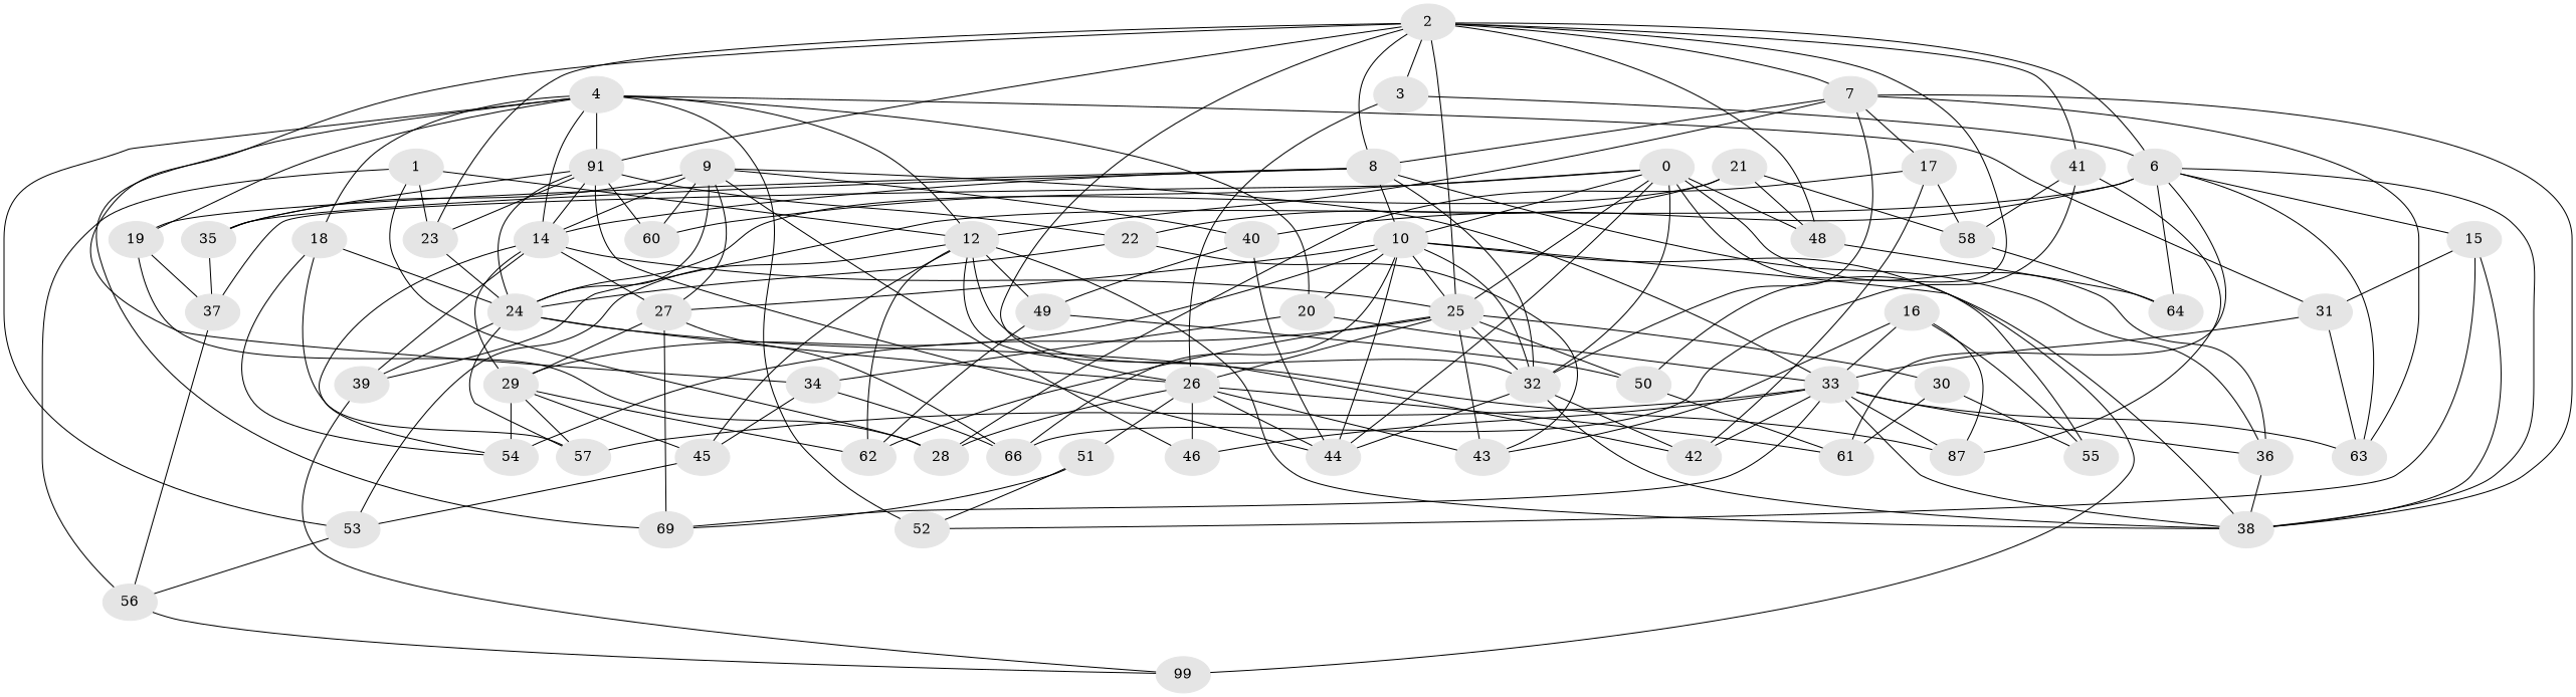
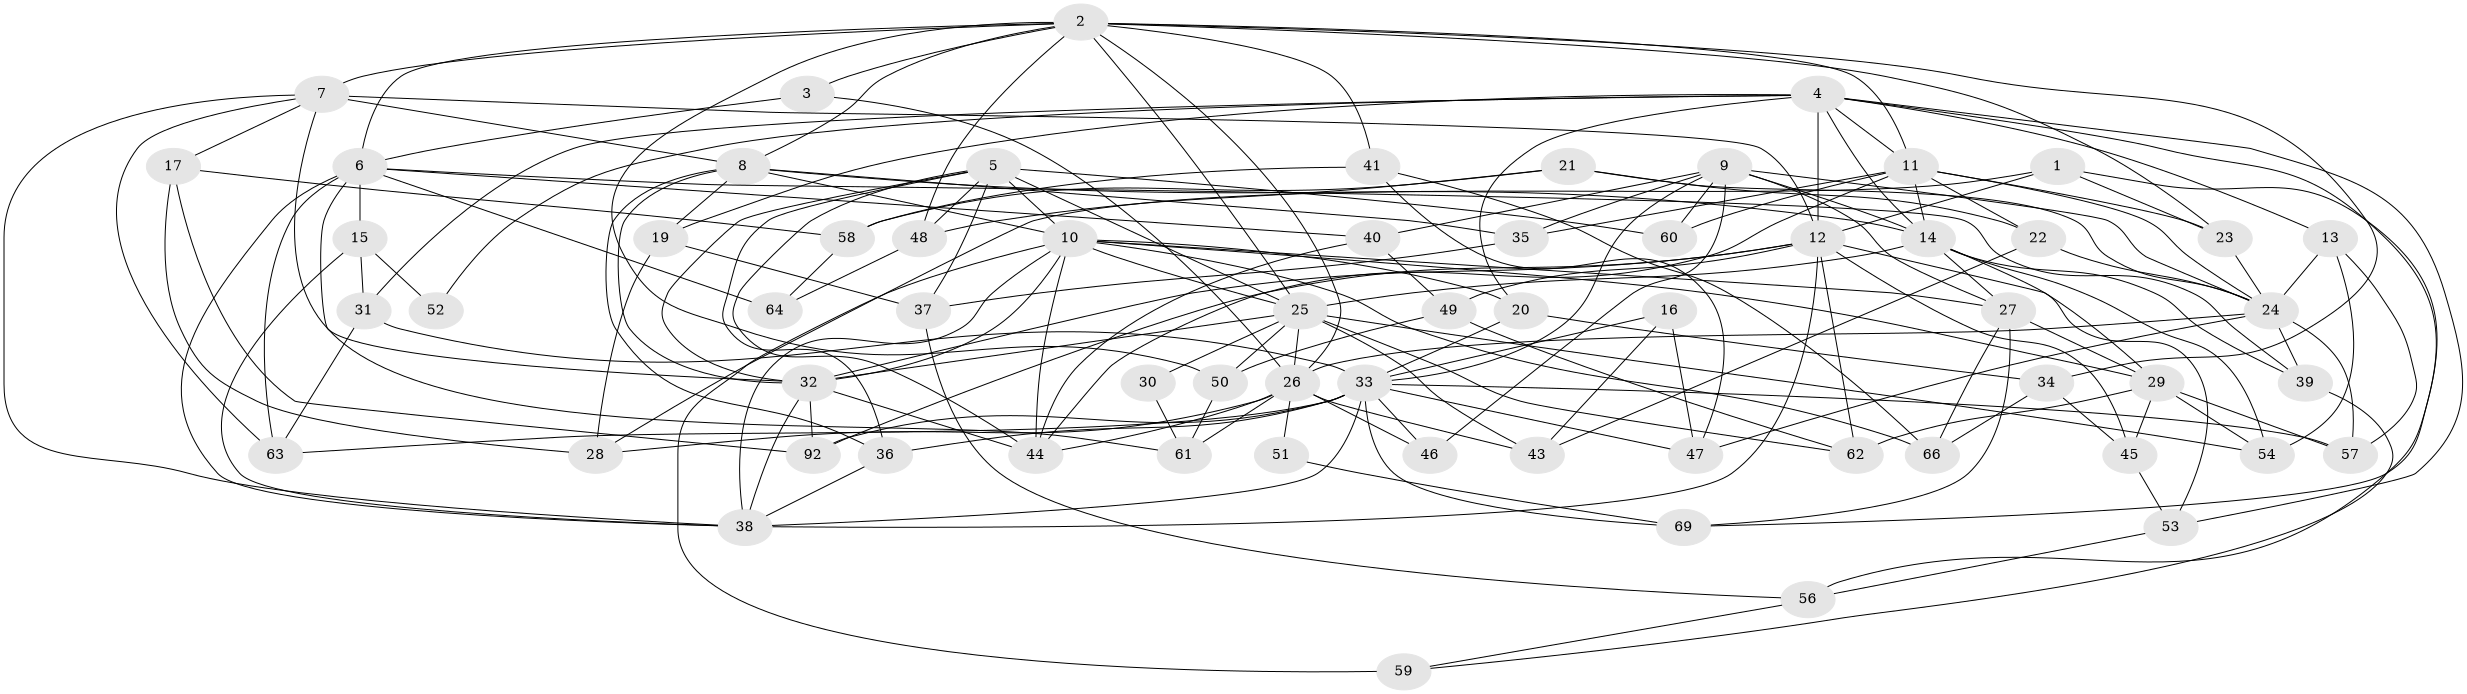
  graph {
    node [color=gray90 style=filled]
    edge [weight=1.0]
    1
    12
    23
    28
    56
    53
    32
    38
-   42
+   42 [label=92]
    45
    49
    62
    24
-   59 [label=99]
+   59
    2
    3
    6
    7
    8
-   11 [label=91]
+   11
    25
    26
    34
    41
    48
    50
    15
    39
    40
    61
    63
    64
    17
    14
    19
    10
    36
    35
    44
    60
    22
    54
    43
    30
    46
    51
    66
-   47 [label=87]
+   47
    58
    4
-   18
+   18 [label=13]
    20
    31
    52
    n55 [label=69]
    29
    27
    57
    37
    33
-   5 [label=0]
-   55
+   5
    9
    16
    21
    1 -- 12
    1 -- 23
    1 -- 28
    1 -- 56
    12 -- 53
    12 -- 32
    12 -- 38
    12 -- 42
    12 -- 45
    12 -- 49
    12 -- 62
    23 -- 24
    56 -- 59
    53 -- 56
    32 -- 38
    32 -- 42
    32 -- 44
    45 -- 53
    49 -- 62
    49 -- 50
    24 -- 26
    24 -- 39
    24 -- 47
    24 -- 57
    2 -- 23
    2 -- 3
    2 -- 6
    2 -- 7
    2 -- 8
    2 -- 11
    2 -- 25
    2 -- 26
    2 -- 34
    2 -- 41
    2 -- 48
    2 -- 50
    3 -- 6
    3 -- 26 [weight=2.0]
    6 -- 38
    6 -- 15
    6 -- 39
    6 -- 40
    6 -- 61
    6 -- 63
    6 -- 64
    7 -- 12 [weight=3.0]
    7 -- 32
    7 -- 38
    7 -- 8 [weight=2.0]
    7 -- 63
    7 -- 17
    8 -- 32
    8 -- 14 [weight=2.0]
    8 -- 19
    8 -- 10
    8 -- 36
    8 -- 35
    11 -- 23
    11 -- 24
    11 -- 14
    11 -- 35
    11 -- 44
    11 -- 60 [weight=2.0]
    11 -- 22
    25 -- 32
    25 -- 62
    25 -- 26
    25 -- 50
    25 -- 54
    25 -- 43
    25 -- 30 [weight=2.0]
    26 -- 28
    26 -- 61
    26 -- 44
    26 -- 43
    26 -- 46 [weight=2.0]
    26 -- 51
    34 -- 45
    34 -- 66
    41 -- 66
    41 -- 47
    41 -- 58
    48 -- 64
    50 -- 61
    15 -- 38
    15 -- 31
    15 -- 52
    39 -- 59
    40 -- 49
    40 -- 44
    17 -- 28
    17 -- 42
    17 -- 58
    14 -- 25
    14 -- 39
    14 -- 54
    14 -- 29
    14 -- 27
    19 -- 28
    19 -- 37
    10 -- 32
    10 -- 38
    10 -- 59 [weight=2.0]
    10 -- 25
    10 -- 44
    10 -- 66
    10 -- 20
    10 -- 29
    10 -- 27
    36 -- 38
    35 -- 37
    22 -- 24
    22 -- 43
    30 -- 61
-   30 -- 55
-   51 -- 52
    51 -- n55
    58 -- 64
    4 -- 12
    4 -- 53
    4 -- 11
    4 -- 14
    4 -- 19
    4 -- 18
    4 -- 20
    4 -- 31
    4 -- 52 [weight=2.0]
    4 -- n55
    18 -- 24
    18 -- 54
    18 -- 57
    20 -- 34
    20 -- 33
    31 -- 63
    31 -- 33
    29 -- 45
    29 -- 62
    29 -- 54
    29 -- 57
    27 -- 66
    27 -- n55
    27 -- 29
    37 -- 56
    33 -- 38
    33 -- 42
    33 -- 63
    33 -- 36
    33 -- 46
    33 -- 47
    33 -- n55
    33 -- 57
    5 -- 32
    5 -- 25
    5 -- 48
    5 -- 10
    5 -- 36 [weight=3.0]
    5 -- 44
    5 -- 60
    5 -- 37
-   5 -- 55 [weight=2.0]
    9 -- 24 [weight=3.0]
    9 -- 40
    9 -- 14
    9 -- 35
    9 -- 60
    9 -- 46
    9 -- 27
    9 -- 33
    16 -- 43
    16 -- 47
    16 -- 33
-   16 -- 55
    21 -- 24
    21 -- 48
    21 -- 22
    21 -- 58
  }
